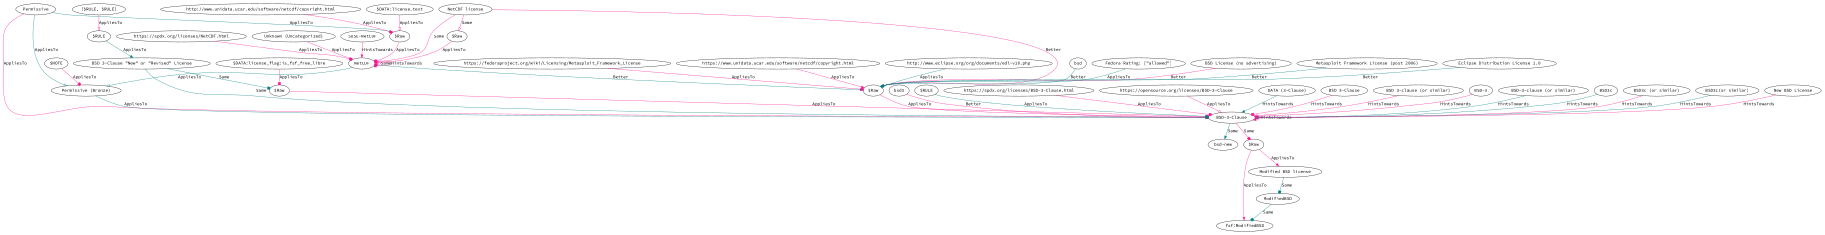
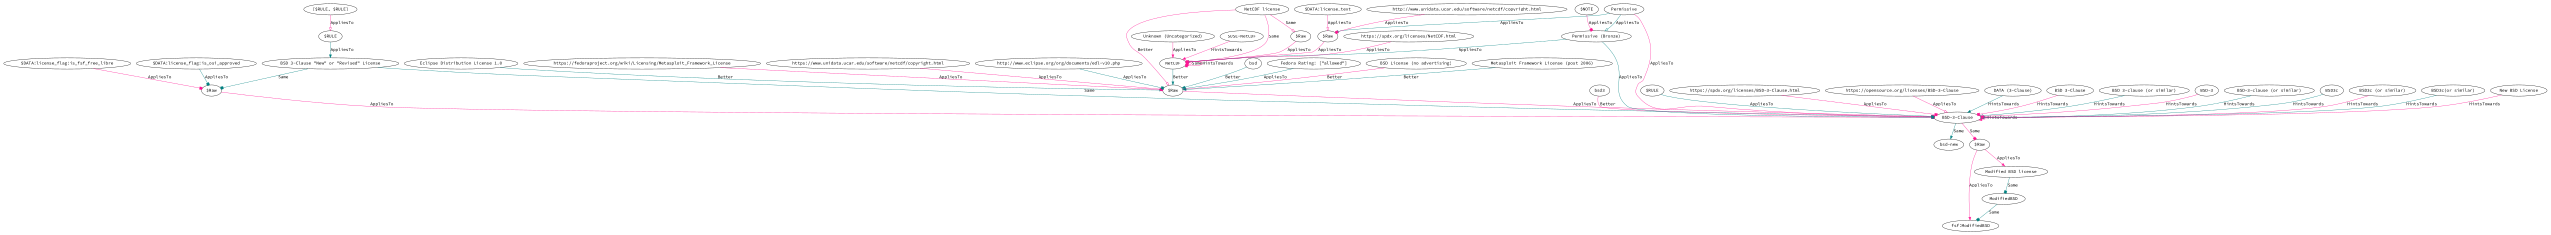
  digraph {
    fontname="Source Code Pro"
    node [fontname="Source Code Pro"]
    edge [arrowhead=box color=deeppink fontname="Source Code Pro"]
+   n1 [label="$DATA:license_flag:is_osi_approved"]
    n2 [label="$Raw"]
    n3 [label="BSD-3-Clause"]
    n4 [label="$DATA:license_flag:is_fsf_free_libre"]
    n5 [label="bsd-new"]
    n6 [label="$Raw"]
    n7 [label="fsf:ModifiedBSD"]
    n8 [label="Modified BSD license"]
    n9 [label="BSD 3-Clause \"New\" or \"Revised\" License"]
    n10 [label=NetCDF]
    n11 [label="$Raw"]
    n12 [label="$Raw"]
    n13 [label="NetCDF license"]
    n14 [label=bsd3]
    n15 [label=bsd]
    n16 [label=Permissive]
    n17 [label="$Raw"]
    n18 [label="Permissive (Bronze)"]
    n19 [label="http://www.unidata.ucar.edu/software/netcdf/copyright.html"]
    n20 [label="$DATA:license_text"]
    n21 [label="$RULE"]
    n22 [label="https://spdx.org/licenses/BSD-3-Clause.html"]
    n23 [label="https://spdx.org/licenses/NetCDF.html"]
    n24 [label="$NOTE"]
    n25 [label="[$RULE, $RULE]"]
    n26 [label="$RULE"]
    n27 [label="Unknown (Uncategorized)"]
    n28 [label="https://opensource.org/licenses/BSD-3-Clause"]
    n29 [label="DATA (3-Clause)"]
    n30 [label="BSD 3-Clause"]
    n31 [label="BSD 3-clause (or similar)"]
    n32 [label="BSD-3"]
    n33 [label="BSD-3-clause (or similar)"]
    n34 [label=BSD3c]
    n35 [label="BSD3c (or similar)"]
    n36 [label="BSD3c(or similar)"]
    n37 [label="New BSD License"]
    n38 [label="SUSE-NetCDF"]
    n39 [label="Fedora Rating: [\"allowed\"]"]
    n40 [label="BSD License (no advertising)"]
    n41 [label="Metasploit Framework License (post 2006)"]
    n42 [label="Eclipse Distribution License 1.0"]
    n43 [label="https://fedoraproject.org/wiki/Licensing/Metasploit_Framework_License"]
    n44 [label="https://www.unidata.ucar.edu/software/netcdf/copyright.html"]
    n45 [label="http://www.eclipse.org/org/documents/edl-v10.php"]
    n46 [label=ModifiedBSD]
+   n1 -> n2 [color=teal label=AppliesTo]
    n2 -> n3 [label=AppliesTo]
    n3 -> n3 [arrowhead=normal label=HintsTowards]
    n3 -> n5 [arrowhead=normal color=teal label=Same]
    n3 -> n6 [label=Same]
    n4 -> n2 [label=AppliesTo]
    n6 -> n7 [arrowhead=normal label=AppliesTo]
    n6 -> n8 [arrowhead=normal label=AppliesTo]
    n8 -> n46 [color=teal label=Same]
    n9 -> n2 [color=teal label=Same]
    n9 -> n3 [color=teal label=Same]
    n10 -> n10 [label=Same]
    n10 -> n10 [label=HintsTowards]
    n10 -> n11 [arrowhead=normal color=teal label=Better]
    n11 -> n3 [label=AppliesTo]
    n12 -> n10 [arrowhead=onormal label=AppliesTo]
    n13 -> n10 [label=Same]
    n13 -> n11 [arrowhead=onormal label=Better]
    n13 -> n12 [arrowhead=onormal label=Same]
    n14 -> n3 [label=Better]
    n15 -> n11 [arrowhead=normal color=teal label=Better]
    n16 -> n3 [label=AppliesTo]
    n16 -> n17 [arrowhead=normal color=teal label=AppliesTo]
    n16 -> n18 [arrowhead=onormal color=teal label=AppliesTo]
    n17 -> n10 [label=AppliesTo]
    n18 -> n3 [color=teal label=AppliesTo]
-   n10 -> n18 [arrowhead=onormal color=teal label=AppliesTo]
+   n18 -> n10 [arrowhead=onormal color=teal label=AppliesTo]
    n19 -> n17 [label=AppliesTo]
    n20 -> n17 [arrowhead=onormal label=AppliesTo]
    n21 -> n3 [arrowhead=normal color=teal label=AppliesTo]
    n22 -> n3 [label=AppliesTo]
    n23 -> n10 [label=AppliesTo]
    n24 -> n18 [label=AppliesTo]
    n25 -> n26 [arrowhead=onormal label=AppliesTo]
    n26 -> n9 [arrowhead=normal color=teal label=AppliesTo]
    n27 -> n10 [arrowhead=normal label=AppliesTo]
    n28 -> n3 [arrowhead=onormal label=AppliesTo]
    n29 -> n3 [arrowhead=normal color=teal label=HintsTowards]
    n30 -> n3 [label=HintsTowards]
-   n31 -> n3 [arrowhead=onormal label=HintsTowards]
+   n31 -> n3 [arrowhead=onormal color=teal label=HintsTowards]
    n32 -> n3 [arrowhead=onormal label=HintsTowards]
    n33 -> n3 [arrowhead=normal color=teal label=HintsTowards]
    n34 -> n3 [color=teal label=HintsTowards]
    n35 -> n3 [arrowhead=onormal label=HintsTowards]
    n36 -> n3 [arrowhead=onormal color=teal label=HintsTowards]
    n37 -> n3 [label=HintsTowards]
    n38 -> n10 [arrowhead=normal label=HintsTowards]
    n39 -> n11 [arrowhead=normal color=teal label=AppliesTo]
    n40 -> n11 [arrowhead=onormal label=Better]
    n41 -> n11 [arrowhead=normal color=teal label=Better]
    n42 -> n11 [arrowhead=normal color=teal label=Better]
    n43 -> n11 [label=AppliesTo]
    n44 -> n11 [arrowhead=normal label=AppliesTo]
    n45 -> n11 [color=teal label=AppliesTo]
    n46 -> n7 [color=teal label=Same]
  }
